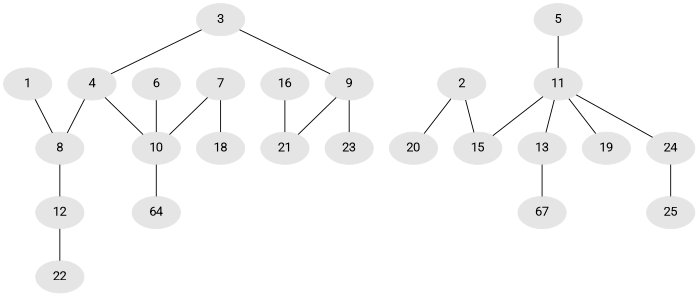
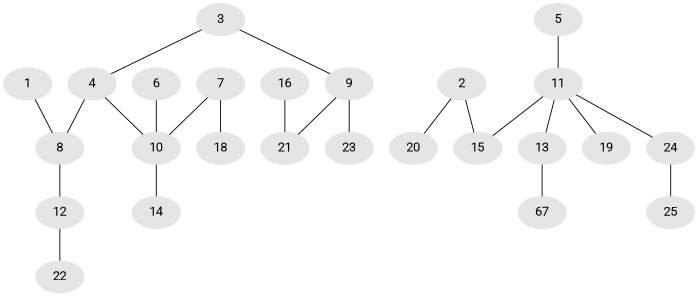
  graph {
    fontname=Roboto
    node [color=gray90 fontname=Roboto style=filled]
    edge [fontname=Roboto weight=1.0]
    1
    8
    12
    11
    15
    13
    19
    24
    2
    20
    3
    4
    9
    10
    21
    23
-   14 [label=64]
+   14
    5
    6
    7
    18
    22
    n23 [label=67]
    25
    16
    1 -- 8
    8 -- 12
    12 -- 22
    11 -- 15
    11 -- 13
    11 -- 19
    11 -- 24
    13 -- n23
    24 -- 25
    2 -- 15
    2 -- 20
    3 -- 4
    3 -- 9
    4 -- 8
    4 -- 10
    9 -- 21
    9 -- 23
    10 -- 14
    5 -- 11
    6 -- 10
    7 -- 10
    7 -- 18
    16 -- 21
  }
